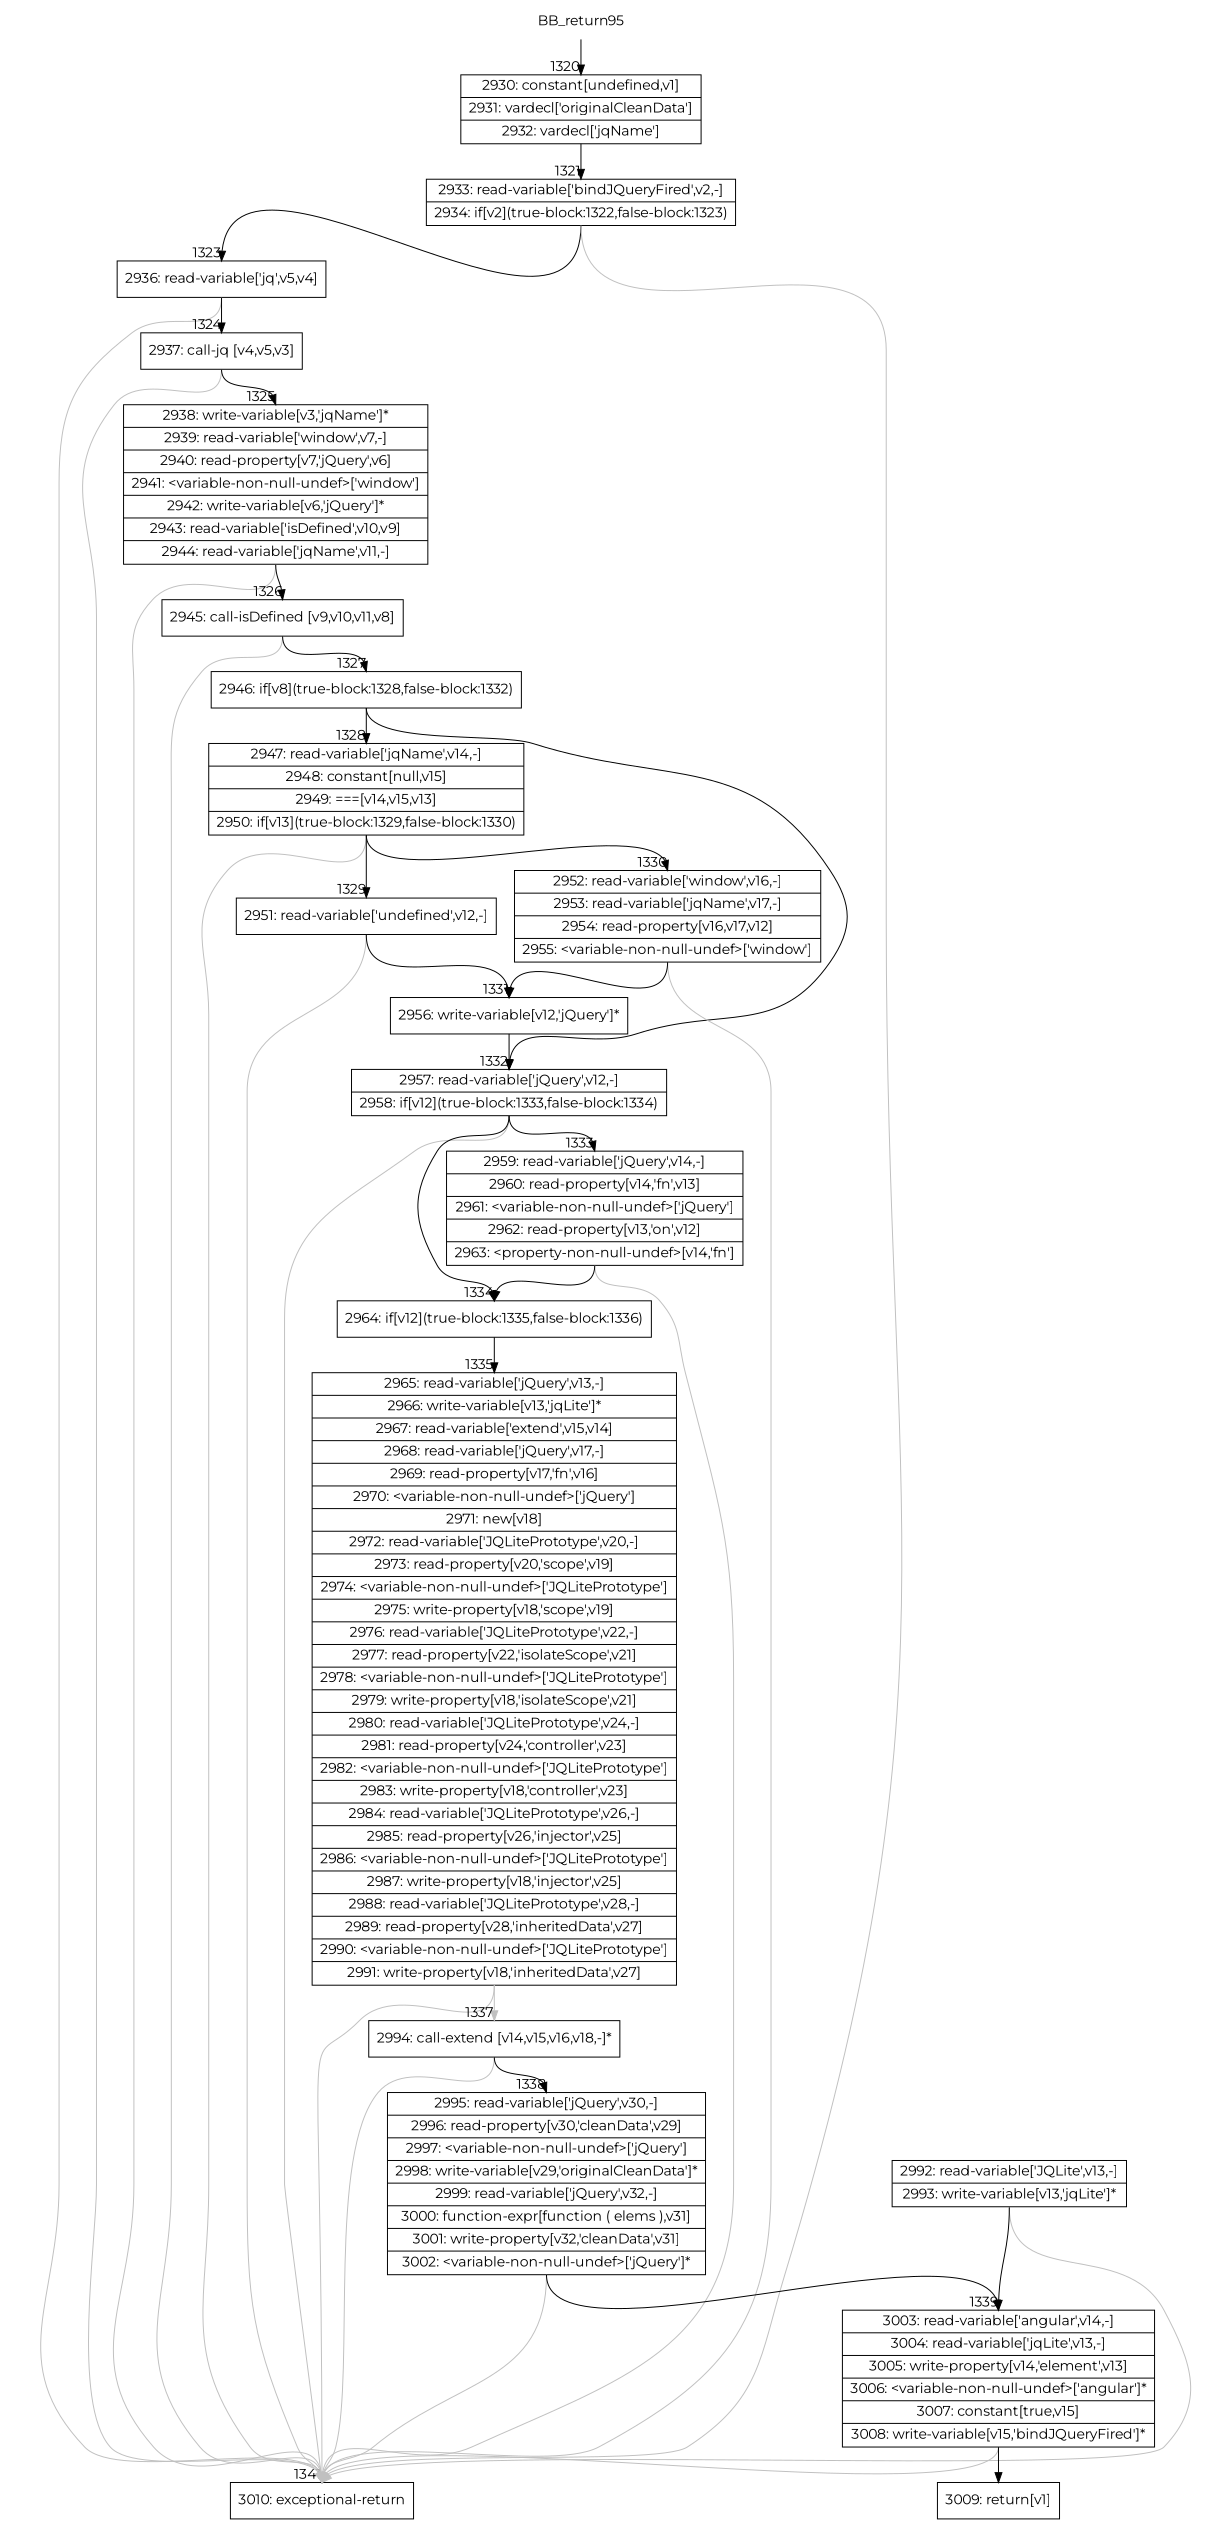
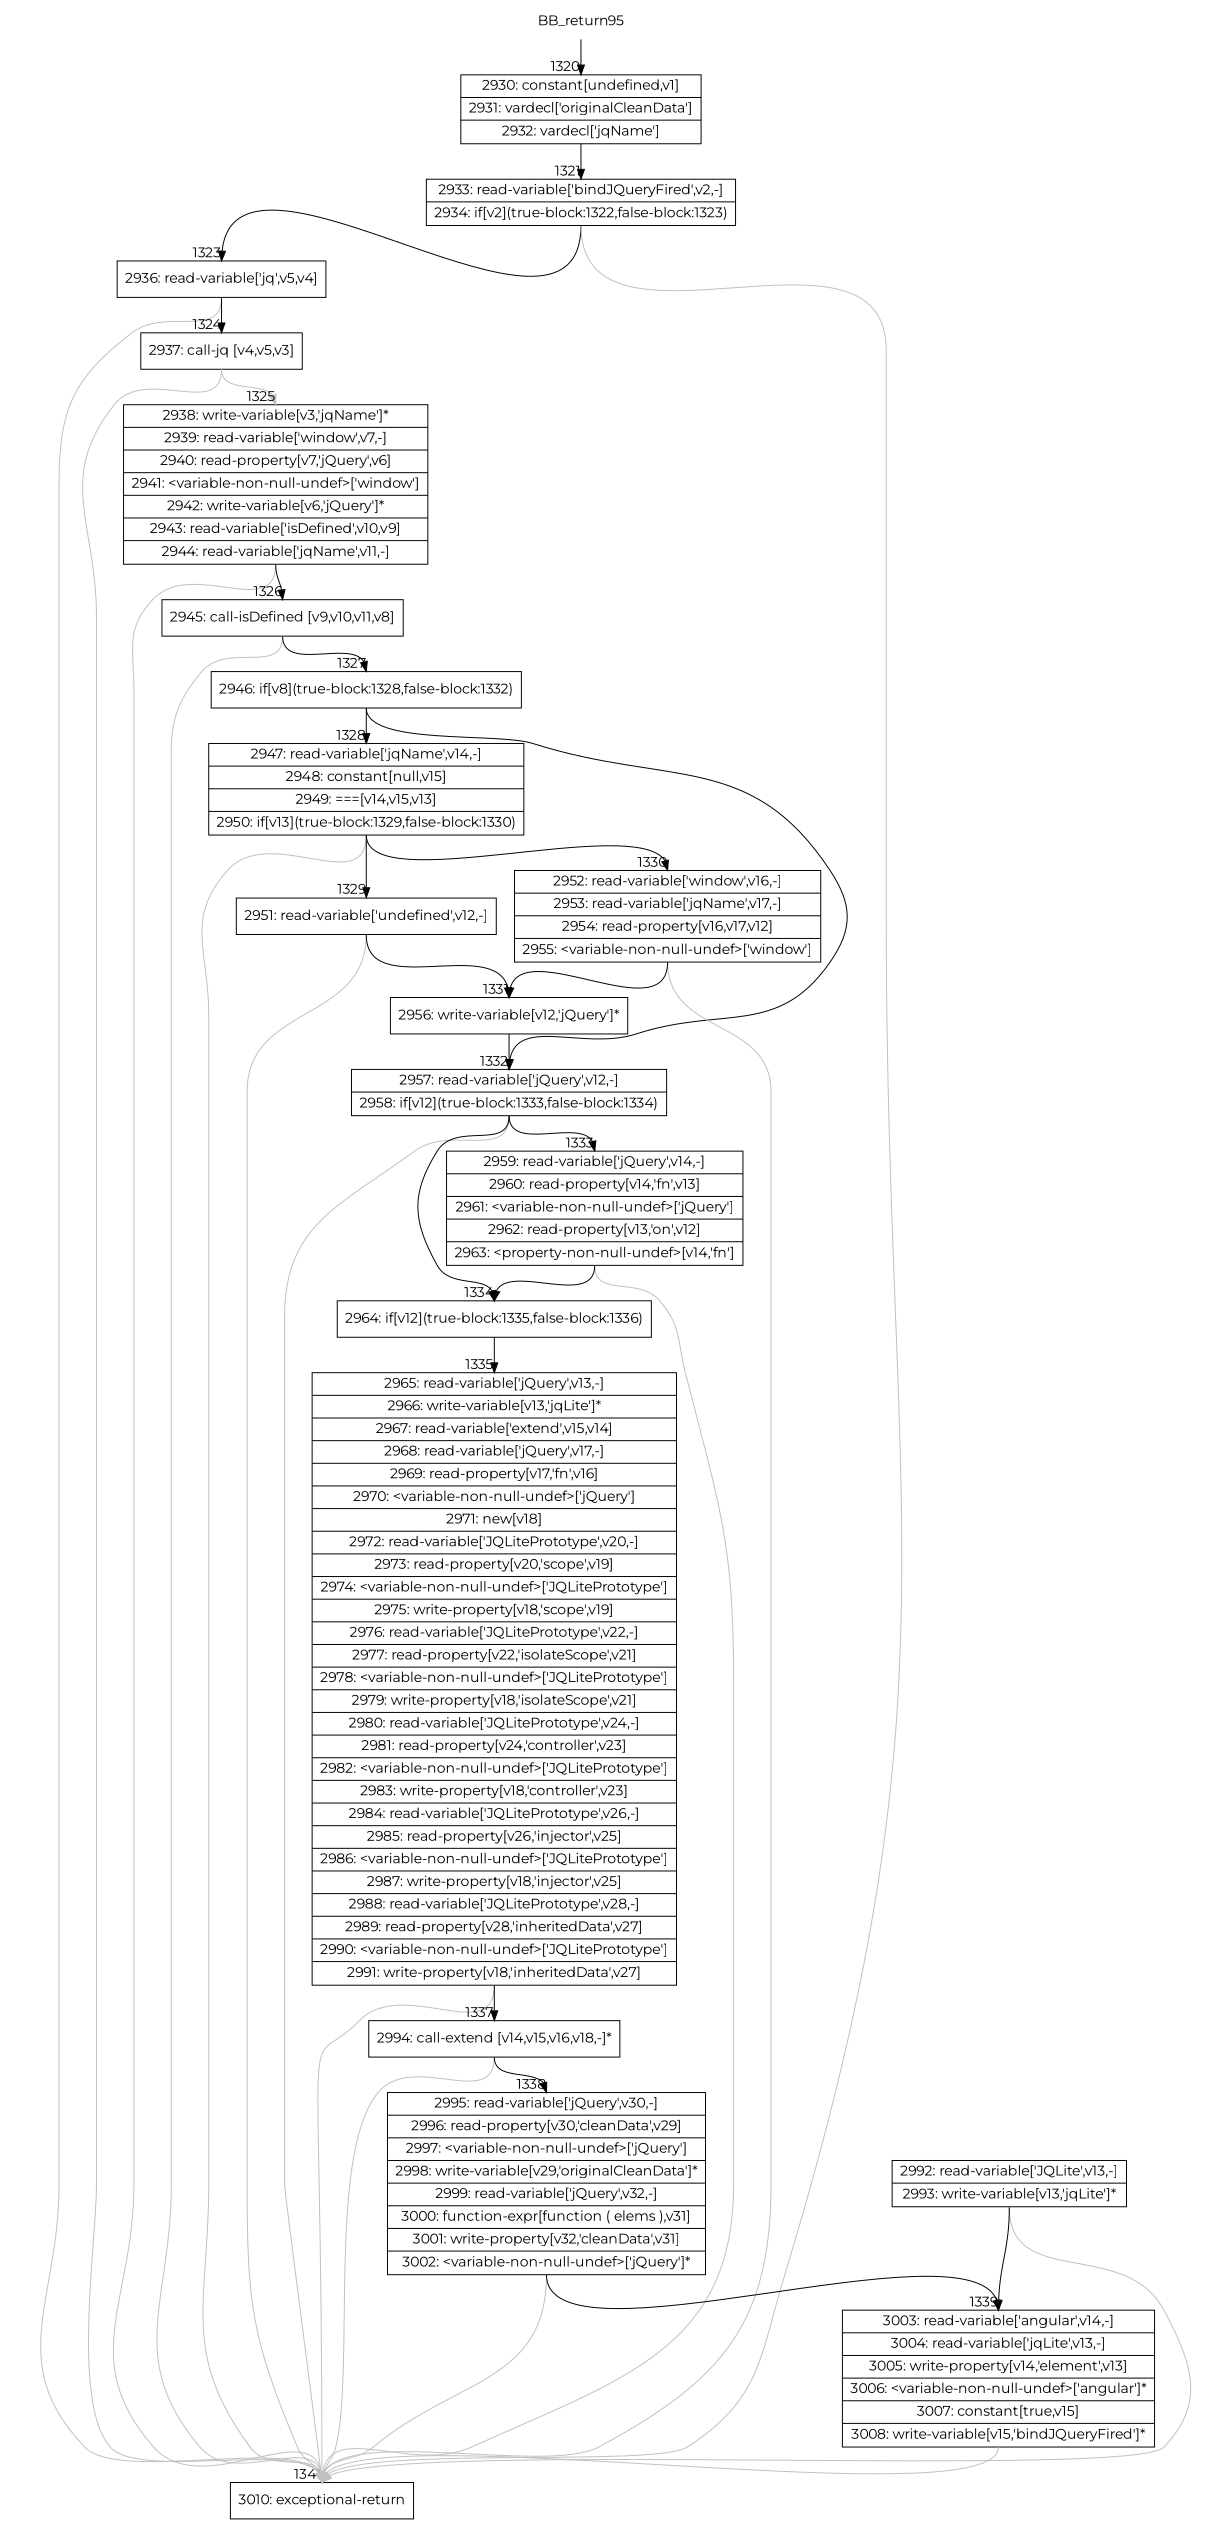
  digraph {
    fontname=Montserrat
    rankdir=TD
    node [fontname=Montserrat shape=record]
    edge [fontname=Montserrat headport=n tailport=s]
    n1 [label=BB_return95 shape=none]
    n2 [label="{2930: constant[undefined,v1]|2931: vardecl['originalCleanData']|2932: vardecl['jqName']}"]
    n3 [label="{2933: read-variable['bindJQueryFired',v2,-]|2934: if[v2](true-block:1322,false-block:1323)}"]
    n4 [label="{2936: read-variable['jq',v5,v4]}"]
    n5 [label="{3010: exceptional-return}"]
    n6 [label="{2937: call-jq [v4,v5,v3]}"]
-   n7 [label="{3009: return[v1]}"]
    n8 [label="{2938: write-variable[v3,'jqName']*|2939: read-variable['window',v7,-]|2940: read-property[v7,'jQuery',v6]|2941: \<variable-non-null-undef\>['window']|2942: write-variable[v6,'jQuery']*|2943: read-variable['isDefined',v10,v9]|2944: read-variable['jqName',v11,-]}"]
    n9 [label="{2945: call-isDefined [v9,v10,v11,v8]}"]
    n10 [label="{2946: if[v8](true-block:1328,false-block:1332)}"]
    n11 [label="{2947: read-variable['jqName',v14,-]|2948: constant[null,v15]|2949: ===[v14,v15,v13]|2950: if[v13](true-block:1329,false-block:1330)}"]
    n12 [label="{2957: read-variable['jQuery',v12,-]|2958: if[v12](true-block:1333,false-block:1334)}"]
    n13 [label="{2951: read-variable['undefined',v12,-]}"]
    n14 [label="{2952: read-variable['window',v16,-]|2953: read-variable['jqName',v17,-]|2954: read-property[v16,v17,v12]|2955: \<variable-non-null-undef\>['window']}"]
    n15 [label="{2964: if[v12](true-block:1335,false-block:1336)}"]
    n16 [label="{2959: read-variable['jQuery',v14,-]|2960: read-property[v14,'fn',v13]|2961: \<variable-non-null-undef\>['jQuery']|2962: read-property[v13,'on',v12]|2963: \<property-non-null-undef\>[v14,'fn']}"]
    n17 [label="{2956: write-variable[v12,'jQuery']*}"]
    n18 [label="{2965: read-variable['jQuery',v13,-]|2966: write-variable[v13,'jqLite']*|2967: read-variable['extend',v15,v14]|2968: read-variable['jQuery',v17,-]|2969: read-property[v17,'fn',v16]|2970: \<variable-non-null-undef\>['jQuery']|2971: new[v18]|2972: read-variable['JQLitePrototype',v20,-]|2973: read-property[v20,'scope',v19]|2974: \<variable-non-null-undef\>['JQLitePrototype']|2975: write-property[v18,'scope',v19]|2976: read-variable['JQLitePrototype',v22,-]|2977: read-property[v22,'isolateScope',v21]|2978: \<variable-non-null-undef\>['JQLitePrototype']|2979: write-property[v18,'isolateScope',v21]|2980: read-variable['JQLitePrototype',v24,-]|2981: read-property[v24,'controller',v23]|2982: \<variable-non-null-undef\>['JQLitePrototype']|2983: write-property[v18,'controller',v23]|2984: read-variable['JQLitePrototype',v26,-]|2985: read-property[v26,'injector',v25]|2986: \<variable-non-null-undef\>['JQLitePrototype']|2987: write-property[v18,'injector',v25]|2988: read-variable['JQLitePrototype',v28,-]|2989: read-property[v28,'inheritedData',v27]|2990: \<variable-non-null-undef\>['JQLitePrototype']|2991: write-property[v18,'inheritedData',v27]}"]
    n19 [label="{2994: call-extend [v14,v15,v16,v18,-]*}"]
    n20 [label="{2992: read-variable['JQLite',v13,-]|2993: write-variable[v13,'jqLite']*}"]
    n21 [label="{3003: read-variable['angular',v14,-]|3004: read-variable['jqLite',v13,-]|3005: write-property[v14,'element',v13]|3006: \<variable-non-null-undef\>['angular']*|3007: constant[true,v15]|3008: write-variable[v15,'bindJQueryFired']*}"]
    n22 [label="{2995: read-variable['jQuery',v30,-]|2996: read-property[v30,'cleanData',v29]|2997: \<variable-non-null-undef\>['jQuery']|2998: write-variable[v29,'originalCleanData']*|2999: read-variable['jQuery',v32,-]|3000: function-expr[function ( elems ),v31]|3001: write-property[v32,'cleanData',v31]|3002: \<variable-non-null-undef\>['jQuery']*}"]
    n1 -> n2 [headlabel="    1320"]
    n2 -> n3 [headlabel="      1321"]
    n3 -> n4 [headlabel="      1323"]
    n3 -> n5 [color=gray headlabel="      1341"]
    n4 -> n5 [color=gray]
    n4 -> n6 [headlabel="      1324"]
    n6 -> n5 [color=gray]
-   n6 -> n8 [headlabel="      1325"]
+   n6 -> n8 [headlabel="      1325" color=gray]
    n8 -> n5 [color=gray]
    n8 -> n9 [headlabel="      1326"]
    n9 -> n5 [color=gray]
    n9 -> n10 [headlabel="      1327"]
    n10 -> n11 [headlabel="      1328"]
    n10 -> n12 [headlabel="      1332"]
    n11 -> n5 [color=gray]
    n11 -> n13 [headlabel="      1329"]
    n11 -> n14 [headlabel="      1330"]
    n12 -> n5 [color=gray]
    n12 -> n15 [headlabel="      1334"]
    n12 -> n16 [headlabel="      1333"]
    n13 -> n5 [color=gray]
    n13 -> n17 [headlabel="      1331"]
    n14 -> n5 [color=gray]
    n14 -> n17
    n15 -> n18 [headlabel="      1335"]
    n16 -> n5 [color=gray]
    n16 -> n15
    n17 -> n12
    n18 -> n5 [color=gray]
-   n18 -> n19 [headlabel="      1337" color=gray]
+   n18 -> n19 [headlabel="      1337"]
    n19 -> n5 [color=gray]
    n19 -> n22 [headlabel="      1338"]
    n20 -> n5 [color=gray]
    n20 -> n21 [headlabel="      1339"]
    n21 -> n5 [color=gray]
-   n21 -> n7
    n22 -> n5 [color=gray]
    n22 -> n21
  }
